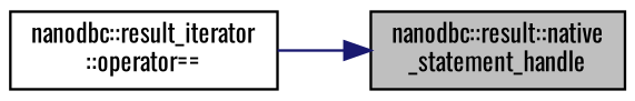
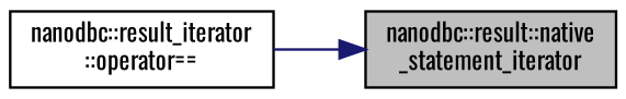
  digraph {
    rankdir=RL
    fontname=Oswald
    node [color=black fontname=Oswald fontsize=10 shape=record style=filled]
-   n1 [fillcolor=grey75 fontcolor=black height=0.2 label="nanodbc::result::native\l_statement_handle" width=0.4]
+   n1 [fillcolor=grey75 fontcolor=black height=0.2 label="nanodbc::result::native\l_statement_iterator" width=0.4]
    n2 [fillcolor=white height=0.2 label="nanodbc::result_iterator\l::operator==" width=0.4]
    n1 -> n2 [color=midnightblue dir=back fontname=Oswald fontsize=10 labelfontname=Helvetica labelfontsize=10 style=solid]
  }
